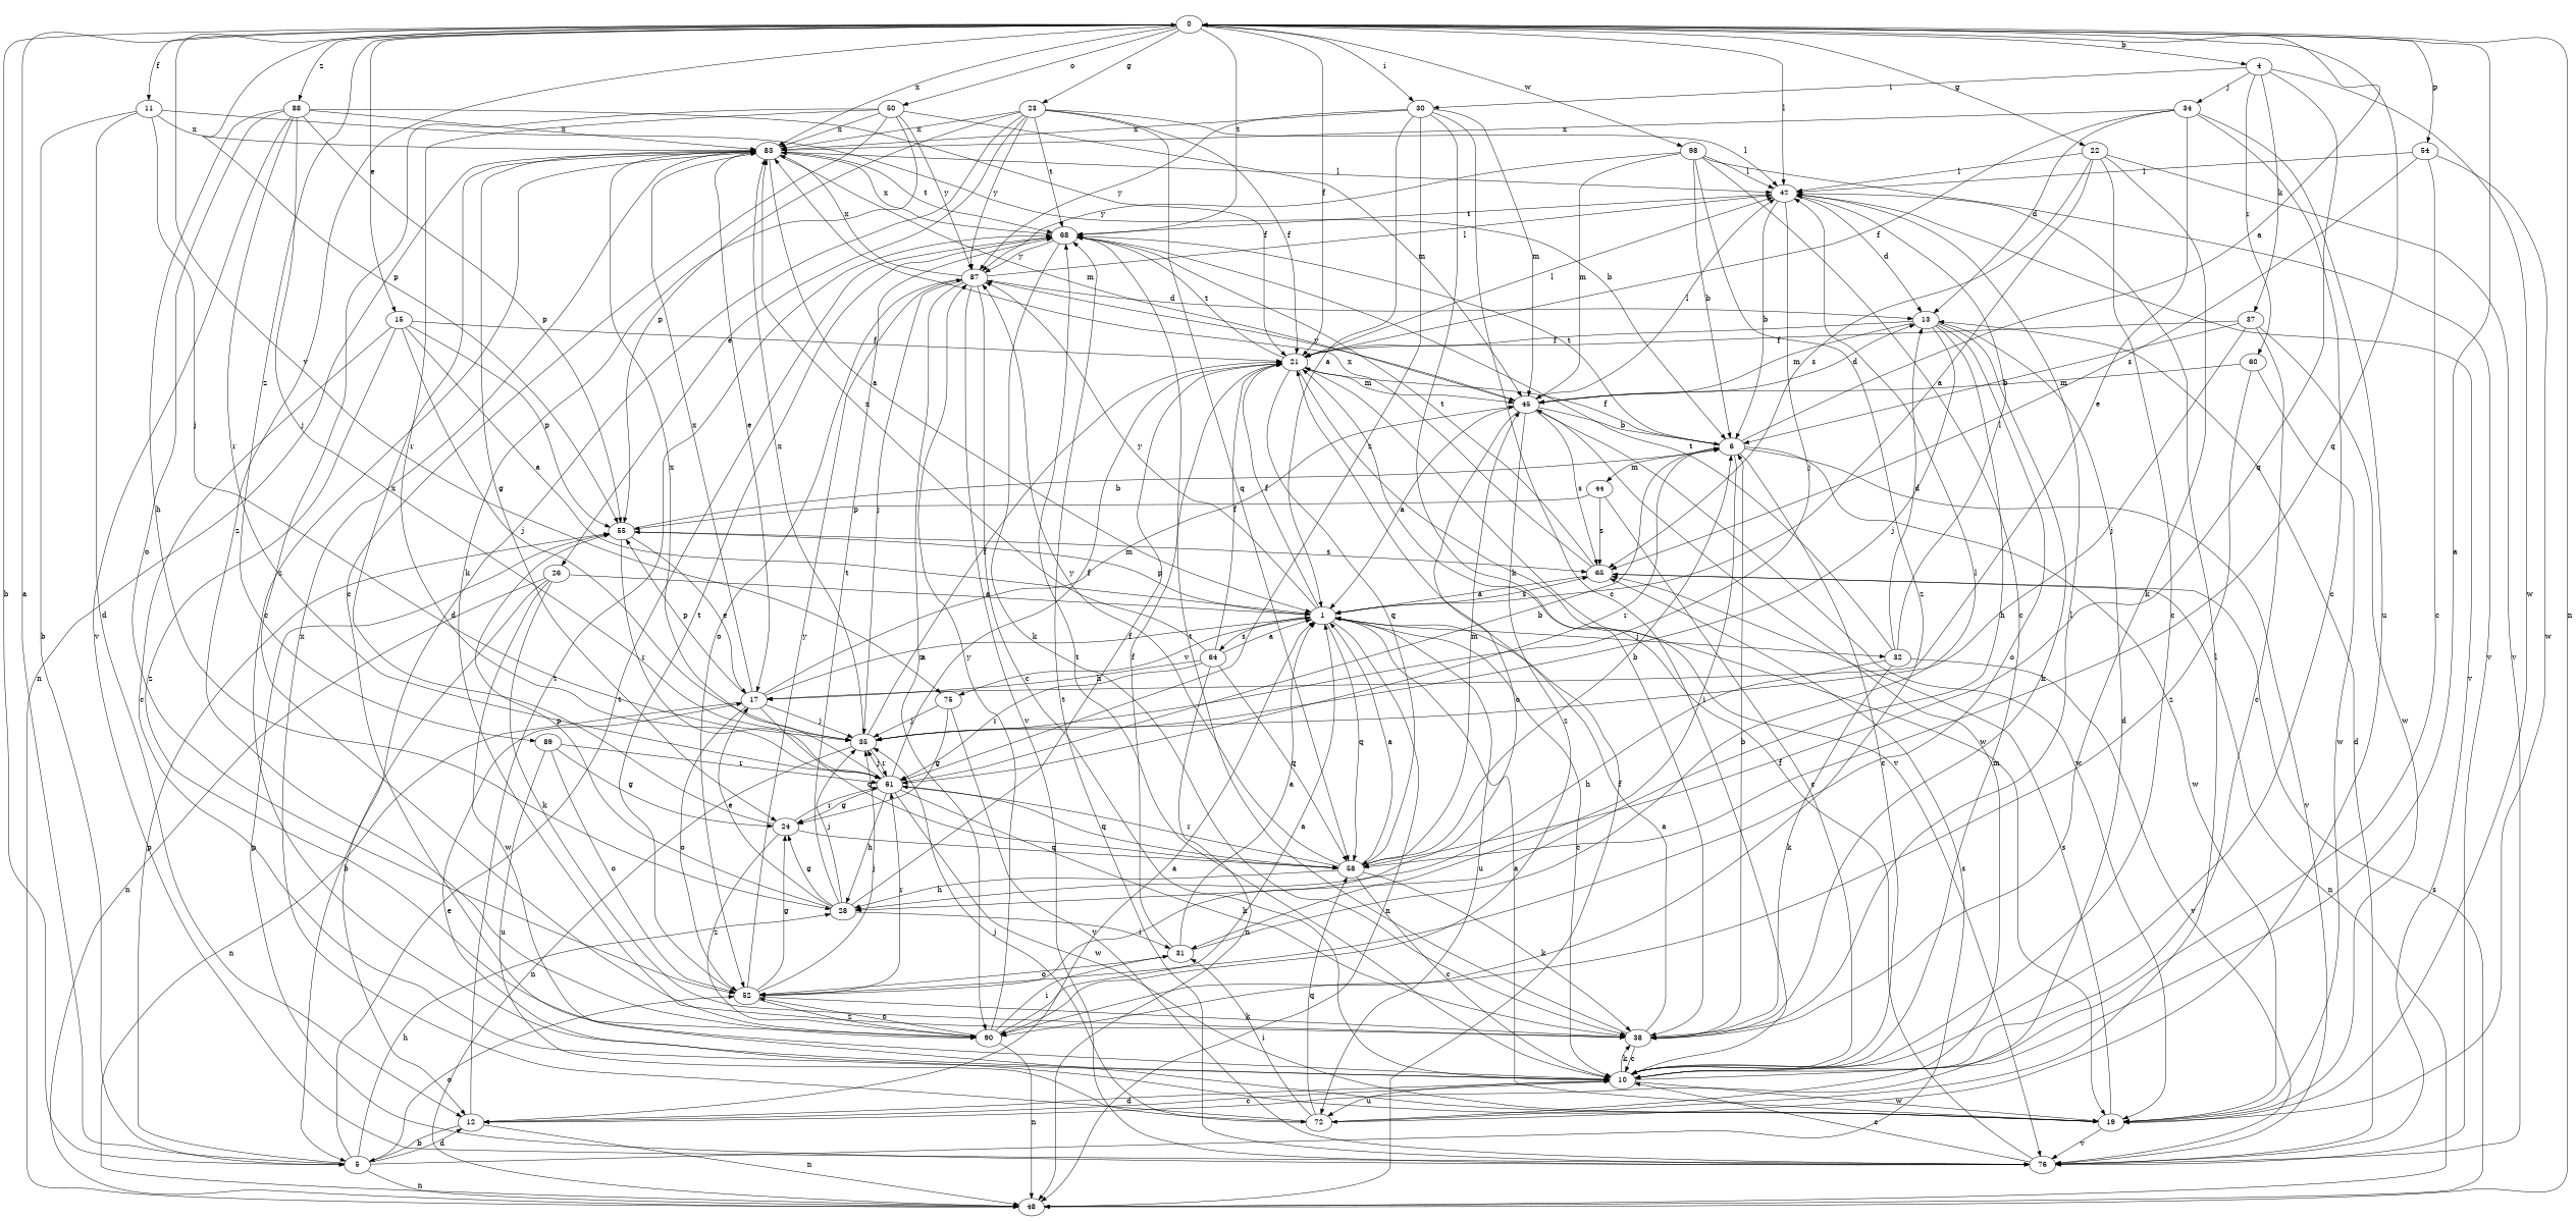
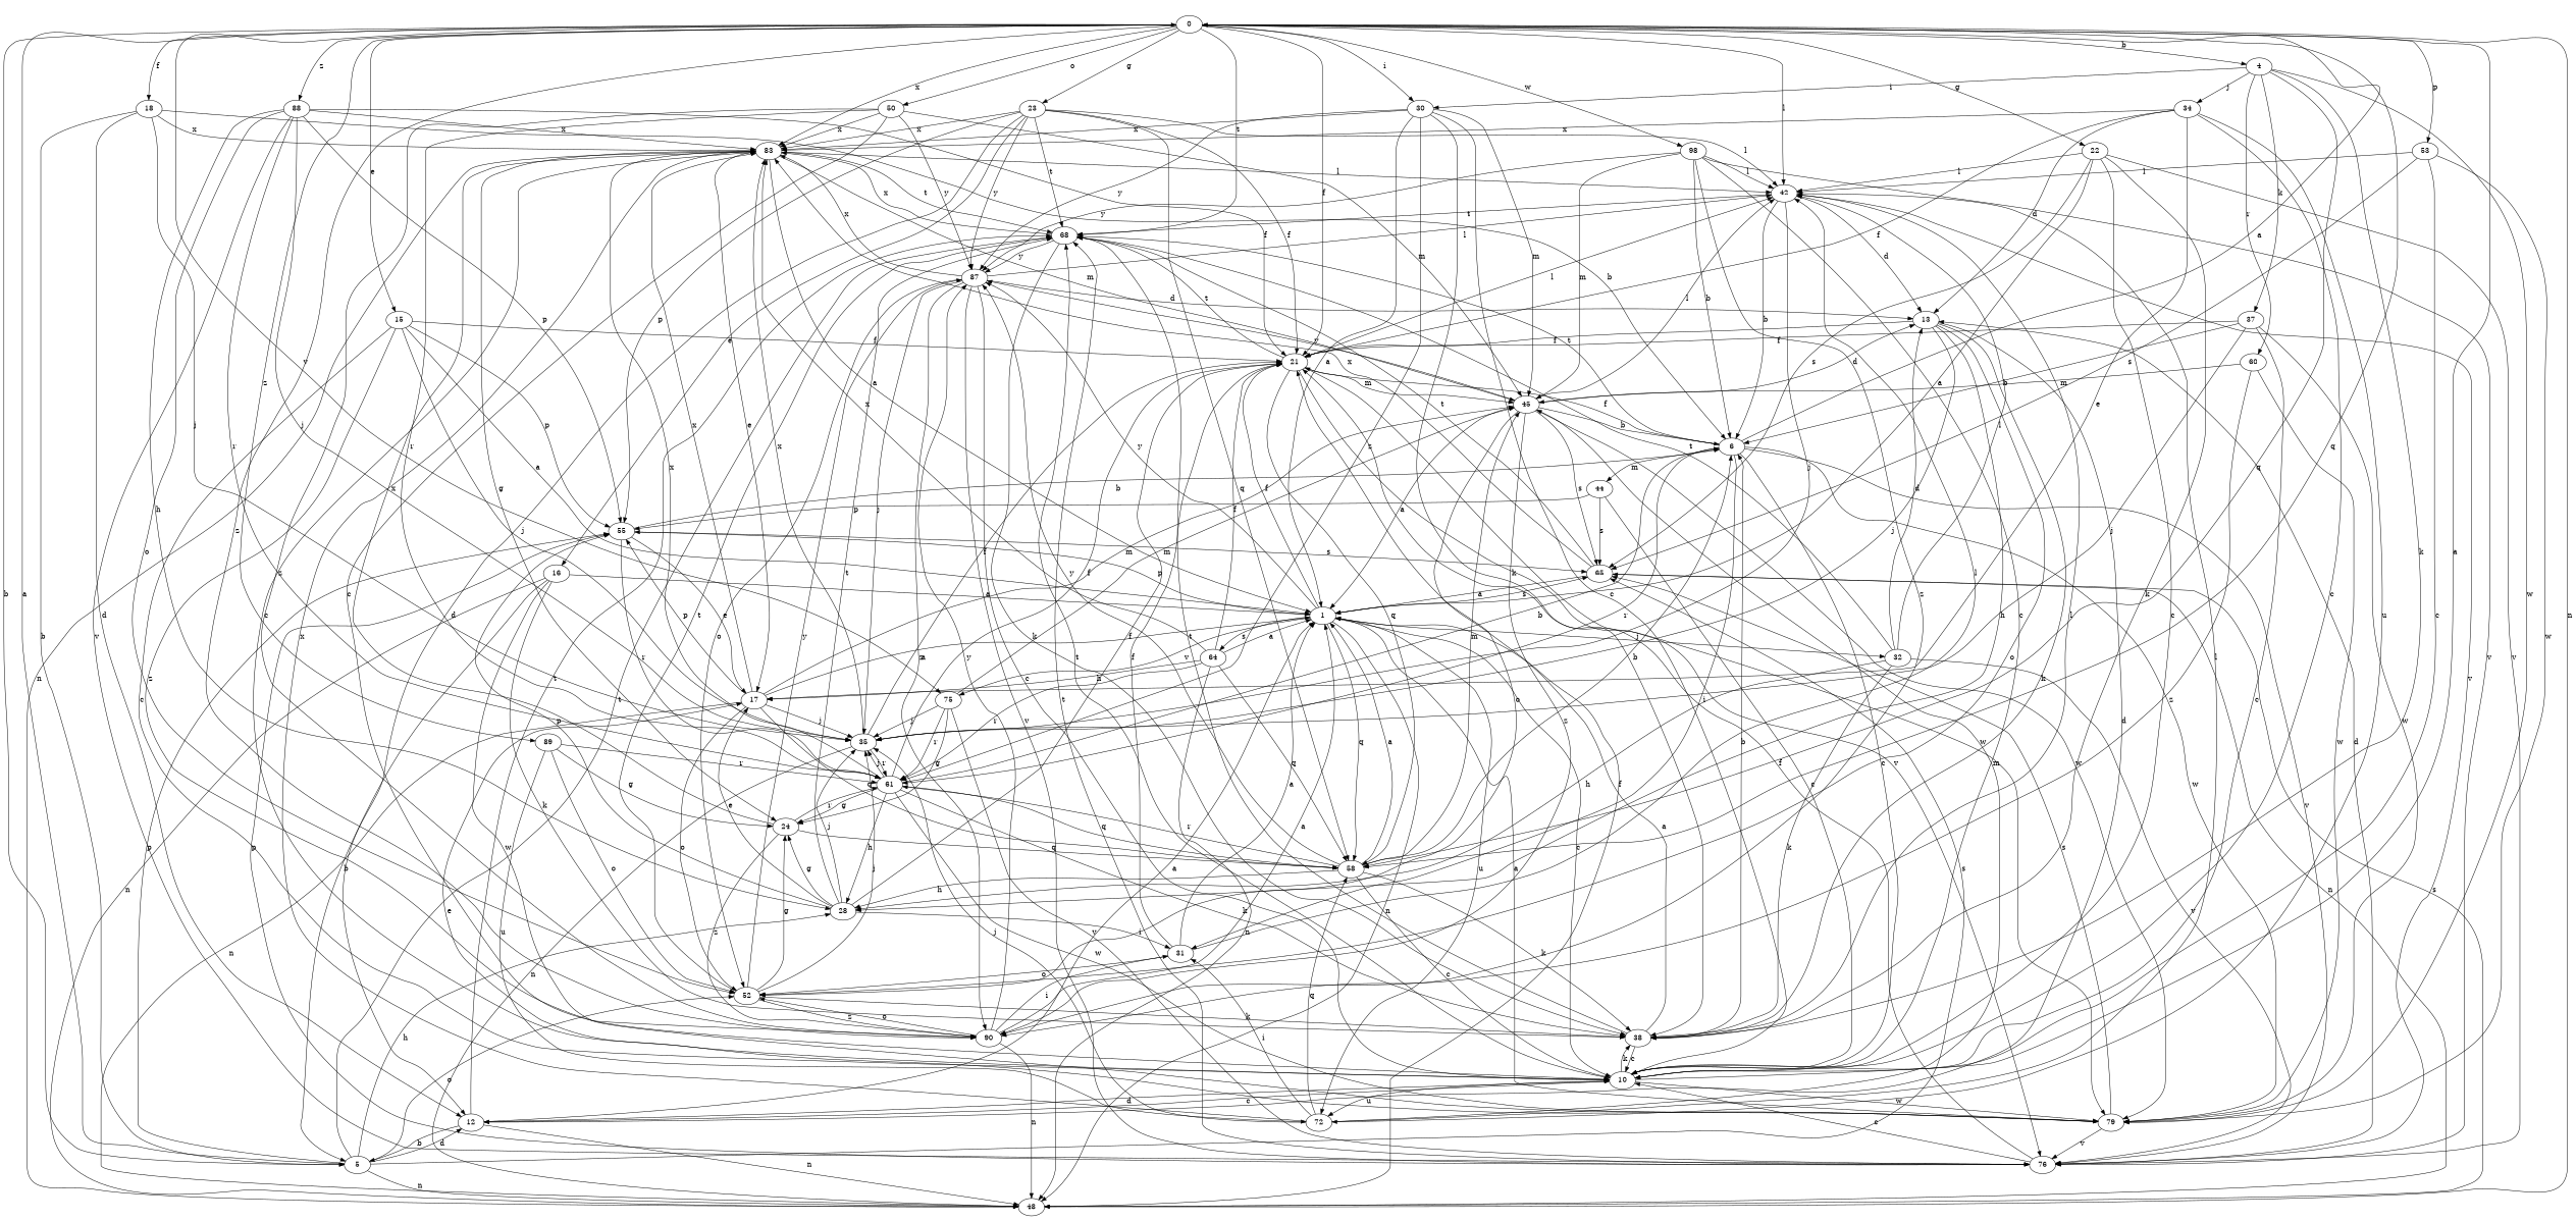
  strict digraph {
    0
    4
    5
    15
-   18 [label=11]
+   18
    21
    22
    23
    30
    42
    48
    50
-   53 [label=54]
+   53
    55
    58
    68
    75
    n18 [label=98]
    83
    88
    89
    90
    34
    37
    60
-   79 [label=19]
+   79
    65
    12
    28
    52
    n31 [label=1]
    10
    35
    6
    76
    45
    38
    87
-   16 [label=26]
+   16
    61
    13
    17
    24
    72
    31
    32
    64
    44
    0 -> 4 [label=b]
    0 -> 5 [label=b]
    0 -> 15 [label=e]
    0 -> 18 [label=f]
    0 -> 21 [label=f]
    0 -> 22 [label=g]
    0 -> 23 [label=g]
    0 -> 30 [label=i]
    0 -> 42 [label=l]
    0 -> 48 [label=n]
    0 -> 50 [label=o]
    0 -> 53 [label=p]
-   0 -> 55 [label=p]
    0 -> 58 [label=q]
    0 -> 68 [label=t]
    0 -> 75 [label=v]
    0 -> n18 [label=w]
    0 -> 83 [label=x]
    0 -> 88 [label=z]
    0 -> 89 [label=z]
    0 -> 90 [label=z]
    4 -> 30 [label=i]
    4 -> 58 [label=q]
    4 -> 34 [label=j]
    4 -> 37 [label=k]
    4 -> 60 [label=r]
    4 -> 79 [label=w]
    5 -> 0 [label=a]
    5 -> 48 [label=n]
    5 -> 55 [label=p]
    5 -> 68 [label=t]
    5 -> 65 [label=s]
    5 -> 12 [label=d]
    5 -> 28 [label=h]
    5 -> 52 [label=o]
    15 -> 21 [label=f]
    15 -> 55 [label=p]
    15 -> 90 [label=z]
    15 -> n31 [label=a]
    15 -> 10 [label=c]
    15 -> 35 [label=j]
    18 -> 5 [label=b]
    18 -> 83 [label=x]
    18 -> 12 [label=d]
    18 -> 35 [label=j]
    18 -> 6 [label=b]
    21 -> 42 [label=l]
    21 -> 58 [label=q]
    21 -> 68 [label=t]
    21 -> 79 [label=w]
    21 -> 76 [label=v]
    21 -> 45 [label=m]
    22 -> 42 [label=l]
    22 -> 65 [label=s]
    22 -> n31 [label=a]
    22 -> 10 [label=c]
    22 -> 76 [label=v]
    22 -> 38 [label=k]
    23 -> 21 [label=f]
    23 -> 42 [label=l]
    23 -> 55 [label=p]
    23 -> 58 [label=q]
    23 -> 68 [label=t]
    23 -> 83 [label=x]
    23 -> 12 [label=d]
    23 -> 87 [label=y]
    23 -> 16 [label=e]
    30 -> 83 [label=x]
    30 -> n31 [label=a]
    30 -> 10 [label=c]
    30 -> 45 [label=m]
    30 -> 38 [label=k]
    30 -> 87 [label=y]
    30 -> 61 [label=z]
    42 -> 68 [label=t]
    42 -> 35 [label=j]
    42 -> 6 [label=b]
    42 -> 76 [label=v]
    42 -> 13 [label=d]
    48 -> 21 [label=f]
    48 -> 65 [label=s]
    50 -> 83 [label=x]
    50 -> 90 [label=z]
    50 -> 10 [label=c]
    50 -> 45 [label=m]
-   50 -> 38 [label=k]
+   4 -> 38 [label=k]
    50 -> 87 [label=y]
    50 -> 61 [label=r]
    53 -> 42 [label=l]
    53 -> 79 [label=w]
    53 -> 65 [label=s]
    53 -> 10 [label=c]
    55 -> 65 [label=s]
    55 -> 6 [label=b]
    55 -> 61 [label=r]
    55 -> 17 [label=e]
    58 -> 28 [label=h]
    58 -> n31 [label=a]
    58 -> 10 [label=c]
    58 -> 6 [label=b]
    58 -> 45 [label=m]
    58 -> 38 [label=k]
    58 -> 87 [label=y]
    58 -> 61 [label=r]
    68 -> 83 [label=x]
    68 -> 38 [label=k]
    68 -> 87 [label=y]
    75 -> 35 [label=j]
    75 -> 76 [label=v]
    75 -> 24 [label=g]
    n18 -> 42 [label=l]
    n18 -> 90 [label=z]
    n18 -> 10 [label=c]
    n18 -> 6 [label=b]
    n18 -> 76 [label=v]
    n18 -> 45 [label=m]
    n18 -> 87 [label=y]
    83 -> 42 [label=l]
    83 -> 48 [label=n]
    83 -> 68 [label=t]
    83 -> n31 [label=a]
    83 -> 10 [label=c]
    83 -> 45 [label=m]
    83 -> 17 [label=e]
    83 -> 24 [label=g]
    88 -> 21 [label=f]
    88 -> 55 [label=p]
    88 -> 83 [label=x]
    88 -> 28 [label=h]
    88 -> 52 [label=o]
    88 -> 35 [label=j]
    88 -> 76 [label=v]
    88 -> 61 [label=r]
    89 -> 52 [label=o]
    89 -> 61 [label=r]
    89 -> 24 [label=g]
    89 -> 72 [label=u]
    90 -> 48 [label=n]
    90 -> 52 [label=o]
    90 -> n31 [label=a]
    90 -> 87 [label=y]
    90 -> 31 [label=i]
    34 -> 21 [label=f]
    34 -> 83 [label=x]
    34 -> 10 [label=c]
    34 -> 13 [label=d]
    34 -> 17 [label=e]
    34 -> 72 [label=u]
    37 -> 21 [label=f]
    37 -> 79 [label=w]
    37 -> 10 [label=c]
    37 -> 35 [label=j]
    37 -> 6 [label=b]
    60 -> 90 [label=z]
    60 -> 79 [label=w]
    60 -> 45 [label=m]
    79 -> 65 [label=s]
    79 -> n31 [label=a]
    79 -> 76 [label=v]
    79 -> 17 [label=e]
    65 -> 48 [label=n]
    65 -> 68 [label=t]
    65 -> 83 [label=x]
    65 -> n31 [label=a]
    12 -> 5 [label=b]
    12 -> 48 [label=n]
    12 -> 68 [label=t]
    12 -> n31 [label=a]
    12 -> 10 [label=c]
    28 -> 21 [label=f]
    28 -> 55 [label=p]
    28 -> 68 [label=t]
    28 -> 35 [label=j]
    28 -> 17 [label=e]
    28 -> 24 [label=g]
    28 -> 31 [label=i]
    52 -> 68 [label=t]
    52 -> 90 [label=z]
    52 -> 35 [label=j]
    52 -> 38 [label=k]
    52 -> 87 [label=y]
-   52 -> 61 [label=r]
+   75 -> 61 [label=r]
    52 -> 24 [label=g]
    n31 -> 21 [label=f]
    n31 -> 48 [label=n]
    n31 -> 55 [label=p]
    n31 -> 58 [label=q]
    n31 -> 75 [label=v]
    n31 -> 65 [label=s]
    n31 -> 10 [label=c]
    n31 -> 87 [label=y]
    n31 -> 72 [label=u]
    n31 -> 32 [label=j]
    n31 -> 64 [label=s]
    10 -> 0 [label=a]
    10 -> 68 [label=t]
    10 -> 79 [label=w]
    10 -> 12 [label=d]
    10 -> 38 [label=k]
    10 -> 72 [label=u]
    35 -> 21 [label=f]
    35 -> 48 [label=n]
    35 -> 83 [label=x]
    35 -> 61 [label=r]
    6 -> 0 [label=a]
    6 -> 21 [label=f]
    6 -> 68 [label=t]
    6 -> 79 [label=w]
    6 -> 10 [label=c]
    6 -> 76 [label=v]
    6 -> 61 [label=r]
    6 -> 31 [label=i]
    6 -> 44 [label=m]
    76 -> 21 [label=f]
    76 -> 55 [label=p]
    76 -> 68 [label=t]
    76 -> 10 [label=c]
    76 -> 13 [label=d]
    45 -> 42 [label=l]
    45 -> 90 [label=z]
    45 -> 79 [label=w]
    45 -> 65 [label=s]
    45 -> 52 [label=o]
    45 -> n31 [label=a]
    45 -> 6 [label=b]
    45 -> 87 [label=y]
    45 -> 13 [label=d]
    38 -> 42 [label=l]
    38 -> 68 [label=t]
    38 -> n31 [label=a]
    38 -> 10 [label=c]
    38 -> 6 [label=b]
    87 -> 42 [label=l]
    87 -> 83 [label=x]
    87 -> 90 [label=z]
    87 -> 52 [label=o]
    87 -> 10 [label=c]
    87 -> 35 [label=j]
    87 -> 76 [label=v]
    87 -> 13 [label=d]
    16 -> 5 [label=b]
    16 -> 48 [label=n]
    16 -> 79 [label=w]
    16 -> n31 [label=a]
    16 -> 38 [label=k]
    61 -> 21 [label=f]
    61 -> 58 [label=q]
    61 -> 83 [label=x]
    61 -> 79 [label=w]
    61 -> 28 [label=h]
    61 -> 35 [label=j]
    61 -> 6 [label=b]
    61 -> 38 [label=k]
    61 -> 24 [label=g]
    13 -> 21 [label=f]
    13 -> 12 [label=d]
    13 -> 28 [label=h]
    13 -> 52 [label=o]
    13 -> 35 [label=j]
-   13 -> 45 [label=m]
+   75 -> 45 [label=m]
    13 -> 38 [label=k]
    17 -> 48 [label=n]
    17 -> 55 [label=p]
    17 -> 58 [label=q]
    17 -> 83 [label=x]
    17 -> 52 [label=o]
    17 -> n31 [label=a]
    17 -> 35 [label=j]
    17 -> 45 [label=m]
    24 -> 58 [label=q]
    24 -> 83 [label=x]
    24 -> 90 [label=z]
    24 -> 61 [label=r]
    72 -> 42 [label=l]
    72 -> 58 [label=q]
    72 -> 83 [label=x]
    72 -> 35 [label=j]
    72 -> 45 [label=m]
    72 -> 31 [label=i]
    31 -> 21 [label=f]
    31 -> 42 [label=l]
    31 -> 52 [label=o]
    31 -> n31 [label=a]
    32 -> 42 [label=l]
    32 -> 68 [label=t]
    32 -> 28 [label=h]
    32 -> 76 [label=v]
    32 -> 38 [label=k]
    32 -> 13 [label=d]
    64 -> 21 [label=f]
    64 -> 48 [label=n]
    64 -> 58 [label=q]
    64 -> 83 [label=x]
    64 -> n31 [label=a]
    64 -> 61 [label=r]
    64 -> 17 [label=h]
    44 -> 55 [label=p]
    44 -> 65 [label=s]
    44 -> 10 [label=c]
  }
